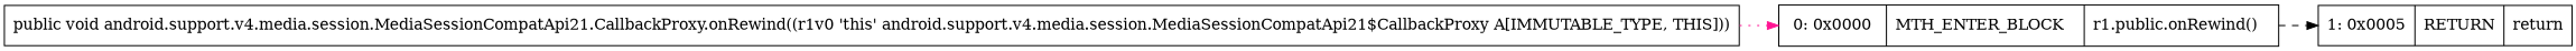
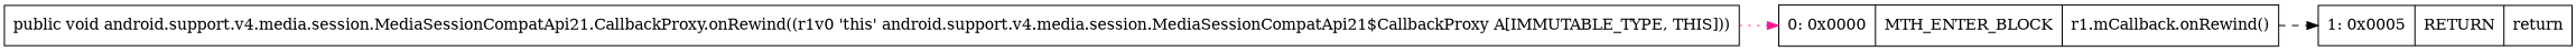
  digraph {
    rankdir=LR
    node [shape=record]
-   n1 [label="{0\:\ 0x0000|MTH_ENTER_BLOCK\l|r1.public.onRewind()\l}"]
+   n1 [label="{0\:\ 0x0000|MTH_ENTER_BLOCK\l|r1.mCallback.onRewind()\l}"]
    n2 [label="{1\:\ 0x0005|RETURN\l|return\l}"]
    n3 [label="{public void android.support.v4.media.session.MediaSessionCompatApi21.CallbackProxy.onRewind((r1v0 'this' android.support.v4.media.session.MediaSessionCompatApi21$CallbackProxy A[IMMUTABLE_TYPE, THIS])) }"]
    n1 -> n2 [color=black style=dashed]
    n3 -> n1 [color=deeppink style=dotted]
  }
